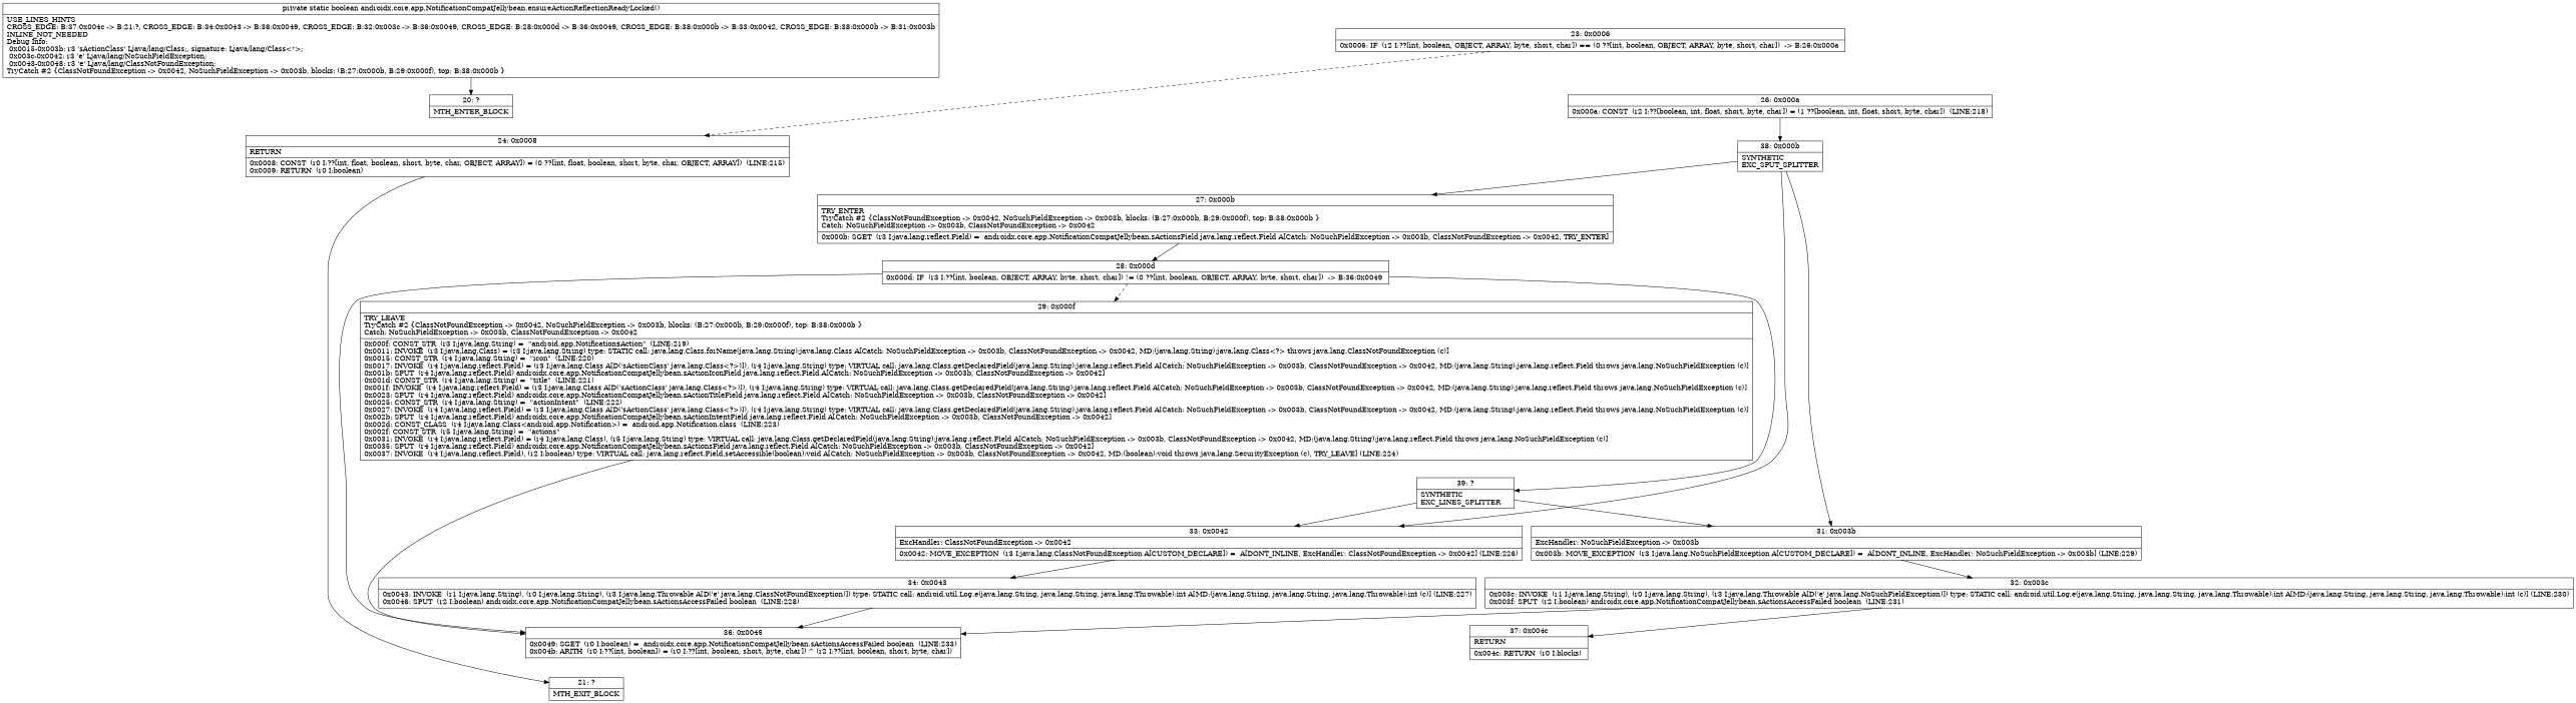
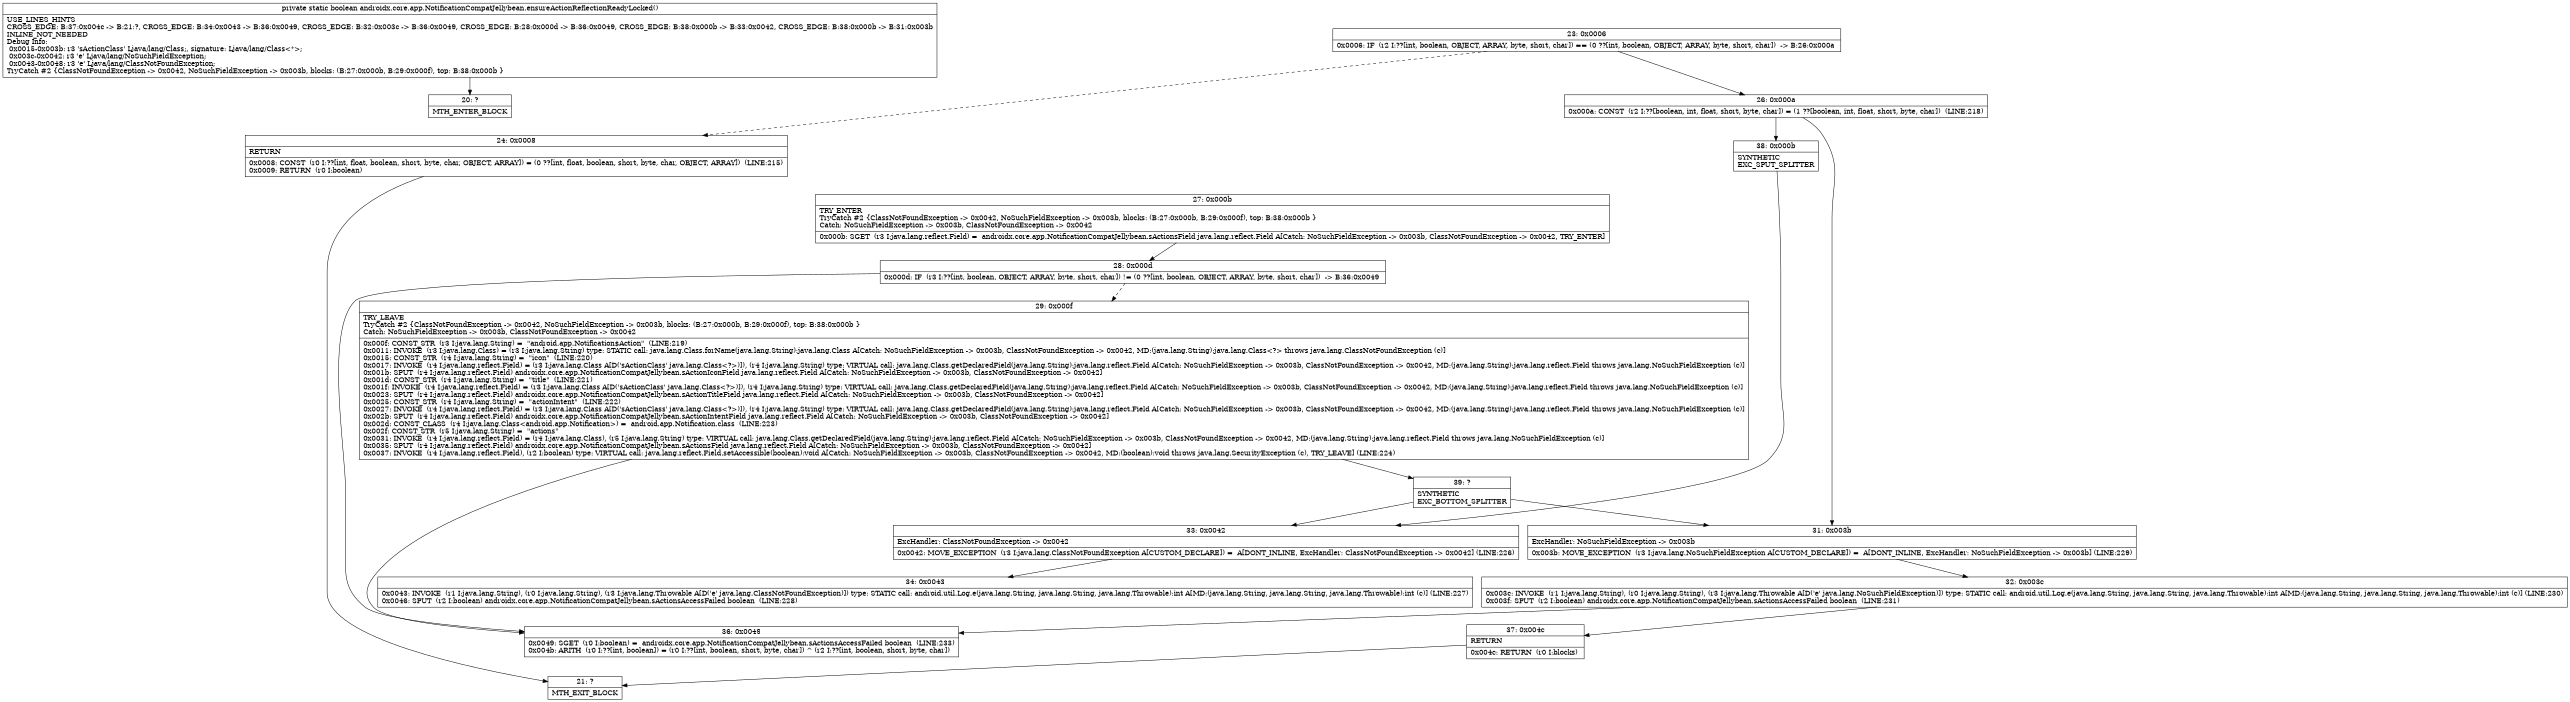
  digraph {
    node [shape=record]
    n1 [label="{20\:\ ?|MTH_ENTER_BLOCK\l}"]
    n2 [label="{23\:\ 0x0006|0x0006: IF  (r2 I:??[int, boolean, OBJECT, ARRAY, byte, short, char]) == (0 ??[int, boolean, OBJECT, ARRAY, byte, short, char])  \-\> B:26:0x000a \l}"]
    n3 [label="{24\:\ 0x0008|RETURN\l|0x0008: CONST  (r0 I:??[int, float, boolean, short, byte, char, OBJECT, ARRAY]) = (0 ??[int, float, boolean, short, byte, char, OBJECT, ARRAY])  (LINE:215)\l0x0009: RETURN  (r0 I:boolean) \l}"]
    n4 [label="{26\:\ 0x000a|0x000a: CONST  (r2 I:??[boolean, int, float, short, byte, char]) = (1 ??[boolean, int, float, short, byte, char])  (LINE:218)\l}"]
    n5 [label="{21\:\ ?|MTH_EXIT_BLOCK\l}"]
    n6 [label="{38\:\ 0x000b|SYNTHETIC\lEXC_SPUT_SPLITTER\l}"]
    n7 [label="{27\:\ 0x000b|TRY_ENTER\lTryCatch #2 \{ClassNotFoundException \-\> 0x0042, NoSuchFieldException \-\> 0x003b, blocks: (B:27:0x000b, B:29:0x000f), top: B:38:0x000b \}\lCatch: NoSuchFieldException \-\> 0x003b, ClassNotFoundException \-\> 0x0042\l|0x000b: SGET  (r3 I:java.lang.reflect.Field) =  androidx.core.app.NotificationCompatJellybean.sActionsField java.lang.reflect.Field A[Catch: NoSuchFieldException \-\> 0x003b, ClassNotFoundException \-\> 0x0042, TRY_ENTER]\l}"]
    n8 [label="{33\:\ 0x0042|ExcHandler: ClassNotFoundException \-\> 0x0042\l|0x0042: MOVE_EXCEPTION  (r3 I:java.lang.ClassNotFoundException A[CUSTOM_DECLARE]) =  A[DONT_INLINE, ExcHandler: ClassNotFoundException \-\> 0x0042] (LINE:226)\l}"]
    n9 [label="{31\:\ 0x003b|ExcHandler: NoSuchFieldException \-\> 0x003b\l|0x003b: MOVE_EXCEPTION  (r3 I:java.lang.NoSuchFieldException A[CUSTOM_DECLARE]) =  A[DONT_INLINE, ExcHandler: NoSuchFieldException \-\> 0x003b] (LINE:229)\l}"]
    n10 [label="{28\:\ 0x000d|0x000d: IF  (r3 I:??[int, boolean, OBJECT, ARRAY, byte, short, char]) != (0 ??[int, boolean, OBJECT, ARRAY, byte, short, char])  \-\> B:36:0x0049 \l}"]
    n11 [label="{34\:\ 0x0043|0x0043: INVOKE  (r1 I:java.lang.String), (r0 I:java.lang.String), (r3 I:java.lang.Throwable A[D('e' java.lang.ClassNotFoundException)]) type: STATIC call: android.util.Log.e(java.lang.String, java.lang.String, java.lang.Throwable):int A[MD:(java.lang.String, java.lang.String, java.lang.Throwable):int (c)] (LINE:227)\l0x0046: SPUT  (r2 I:boolean) androidx.core.app.NotificationCompatJellybean.sActionsAccessFailed boolean  (LINE:228)\l}"]
    n12 [label="{32\:\ 0x003c|0x003c: INVOKE  (r1 I:java.lang.String), (r0 I:java.lang.String), (r3 I:java.lang.Throwable A[D('e' java.lang.NoSuchFieldException)]) type: STATIC call: android.util.Log.e(java.lang.String, java.lang.String, java.lang.Throwable):int A[MD:(java.lang.String, java.lang.String, java.lang.Throwable):int (c)] (LINE:230)\l0x003f: SPUT  (r2 I:boolean) androidx.core.app.NotificationCompatJellybean.sActionsAccessFailed boolean  (LINE:231)\l}"]
    n13 [label="{29\:\ 0x000f|TRY_LEAVE\lTryCatch #2 \{ClassNotFoundException \-\> 0x0042, NoSuchFieldException \-\> 0x003b, blocks: (B:27:0x000b, B:29:0x000f), top: B:38:0x000b \}\lCatch: NoSuchFieldException \-\> 0x003b, ClassNotFoundException \-\> 0x0042\l|0x000f: CONST_STR  (r3 I:java.lang.String) =  \"android.app.Notification$Action\"  (LINE:219)\l0x0011: INVOKE  (r3 I:java.lang.Class) = (r3 I:java.lang.String) type: STATIC call: java.lang.Class.forName(java.lang.String):java.lang.Class A[Catch: NoSuchFieldException \-\> 0x003b, ClassNotFoundException \-\> 0x0042, MD:(java.lang.String):java.lang.Class\<?\> throws java.lang.ClassNotFoundException (c)]\l0x0015: CONST_STR  (r4 I:java.lang.String) =  \"icon\"  (LINE:220)\l0x0017: INVOKE  (r4 I:java.lang.reflect.Field) = (r3 I:java.lang.Class A[D('sActionClass' java.lang.Class\<?\>)]), (r4 I:java.lang.String) type: VIRTUAL call: java.lang.Class.getDeclaredField(java.lang.String):java.lang.reflect.Field A[Catch: NoSuchFieldException \-\> 0x003b, ClassNotFoundException \-\> 0x0042, MD:(java.lang.String):java.lang.reflect.Field throws java.lang.NoSuchFieldException (c)]\l0x001b: SPUT  (r4 I:java.lang.reflect.Field) androidx.core.app.NotificationCompatJellybean.sActionIconField java.lang.reflect.Field A[Catch: NoSuchFieldException \-\> 0x003b, ClassNotFoundException \-\> 0x0042]\l0x001d: CONST_STR  (r4 I:java.lang.String) =  \"title\"  (LINE:221)\l0x001f: INVOKE  (r4 I:java.lang.reflect.Field) = (r3 I:java.lang.Class A[D('sActionClass' java.lang.Class\<?\>)]), (r4 I:java.lang.String) type: VIRTUAL call: java.lang.Class.getDeclaredField(java.lang.String):java.lang.reflect.Field A[Catch: NoSuchFieldException \-\> 0x003b, ClassNotFoundException \-\> 0x0042, MD:(java.lang.String):java.lang.reflect.Field throws java.lang.NoSuchFieldException (c)]\l0x0023: SPUT  (r4 I:java.lang.reflect.Field) androidx.core.app.NotificationCompatJellybean.sActionTitleField java.lang.reflect.Field A[Catch: NoSuchFieldException \-\> 0x003b, ClassNotFoundException \-\> 0x0042]\l0x0025: CONST_STR  (r4 I:java.lang.String) =  \"actionIntent\"  (LINE:222)\l0x0027: INVOKE  (r4 I:java.lang.reflect.Field) = (r3 I:java.lang.Class A[D('sActionClass' java.lang.Class\<?\>)]), (r4 I:java.lang.String) type: VIRTUAL call: java.lang.Class.getDeclaredField(java.lang.String):java.lang.reflect.Field A[Catch: NoSuchFieldException \-\> 0x003b, ClassNotFoundException \-\> 0x0042, MD:(java.lang.String):java.lang.reflect.Field throws java.lang.NoSuchFieldException (c)]\l0x002b: SPUT  (r4 I:java.lang.reflect.Field) androidx.core.app.NotificationCompatJellybean.sActionIntentField java.lang.reflect.Field A[Catch: NoSuchFieldException \-\> 0x003b, ClassNotFoundException \-\> 0x0042]\l0x002d: CONST_CLASS  (r4 I:java.lang.Class\<android.app.Notification\>) =  android.app.Notification.class  (LINE:223)\l0x002f: CONST_STR  (r5 I:java.lang.String) =  \"actions\" \l0x0031: INVOKE  (r4 I:java.lang.reflect.Field) = (r4 I:java.lang.Class), (r5 I:java.lang.String) type: VIRTUAL call: java.lang.Class.getDeclaredField(java.lang.String):java.lang.reflect.Field A[Catch: NoSuchFieldException \-\> 0x003b, ClassNotFoundException \-\> 0x0042, MD:(java.lang.String):java.lang.reflect.Field throws java.lang.NoSuchFieldException (c)]\l0x0035: SPUT  (r4 I:java.lang.reflect.Field) androidx.core.app.NotificationCompatJellybean.sActionsField java.lang.reflect.Field A[Catch: NoSuchFieldException \-\> 0x003b, ClassNotFoundException \-\> 0x0042]\l0x0037: INVOKE  (r4 I:java.lang.reflect.Field), (r2 I:boolean) type: VIRTUAL call: java.lang.reflect.Field.setAccessible(boolean):void A[Catch: NoSuchFieldException \-\> 0x003b, ClassNotFoundException \-\> 0x0042, MD:(boolean):void throws java.lang.SecurityException (c), TRY_LEAVE] (LINE:224)\l}"]
    n14 [label="{36\:\ 0x0049|0x0049: SGET  (r0 I:boolean) =  androidx.core.app.NotificationCompatJellybean.sActionsAccessFailed boolean  (LINE:233)\l0x004b: ARITH  (r0 I:??[int, boolean]) = (r0 I:??[int, boolean, short, byte, char]) ^ (r2 I:??[int, boolean, short, byte, char]) \l}"]
-   n15 [label="{39\:\ ?|SYNTHETIC\lEXC_LINES_SPLITTER\l}"]
+   n15 [label="{39\:\ ?|SYNTHETIC\lEXC_BOTTOM_SPLITTER\l}"]
    n16 [label="{37\:\ 0x004c|RETURN\l|0x004c: RETURN  (r0 I:blocks) \l}"]
    n17 [label="{private static boolean androidx.core.app.NotificationCompatJellybean.ensureActionReflectionReadyLocked()  | USE_LINES_HINTS\lCROSS_EDGE: B:37:0x004c \-\> B:21:?, CROSS_EDGE: B:34:0x0043 \-\> B:36:0x0049, CROSS_EDGE: B:32:0x003c \-\> B:36:0x0049, CROSS_EDGE: B:28:0x000d \-\> B:36:0x0049, CROSS_EDGE: B:38:0x000b \-\> B:33:0x0042, CROSS_EDGE: B:38:0x000b \-\> B:31:0x003b\lINLINE_NOT_NEEDED\lDebug Info:\l  0x0015\-0x003b: r3 'sActionClass' Ljava\/lang\/Class;, signature: Ljava\/lang\/Class\<*\>;\l  0x003c\-0x0042: r3 'e' Ljava\/lang\/NoSuchFieldException;\l  0x0043\-0x0048: r3 'e' Ljava\/lang\/ClassNotFoundException;\lTryCatch #2 \{ClassNotFoundException \-\> 0x0042, NoSuchFieldException \-\> 0x003b, blocks: (B:27:0x000b, B:29:0x000f), top: B:38:0x000b \}\l}"]
    n2 -> n3 [style=dashed]
+   n2 -> n4
    n3 -> n5
    n4 -> n6
-   n6 -> n7
    n6 -> n8
-   n6 -> n9
+   n4 -> n9
    n7 -> n10
    n8 -> n11
    n9 -> n12
    n10 -> n13 [style=dashed]
    n10 -> n14
-   n11 -> n14
    n12 -> n14
    n12 -> n16
    n13 -> n14
-   n10 -> n15
+   n13 -> n15
    n15 -> n8
    n15 -> n9
+   n16 -> n5
    n17 -> n1
  }
